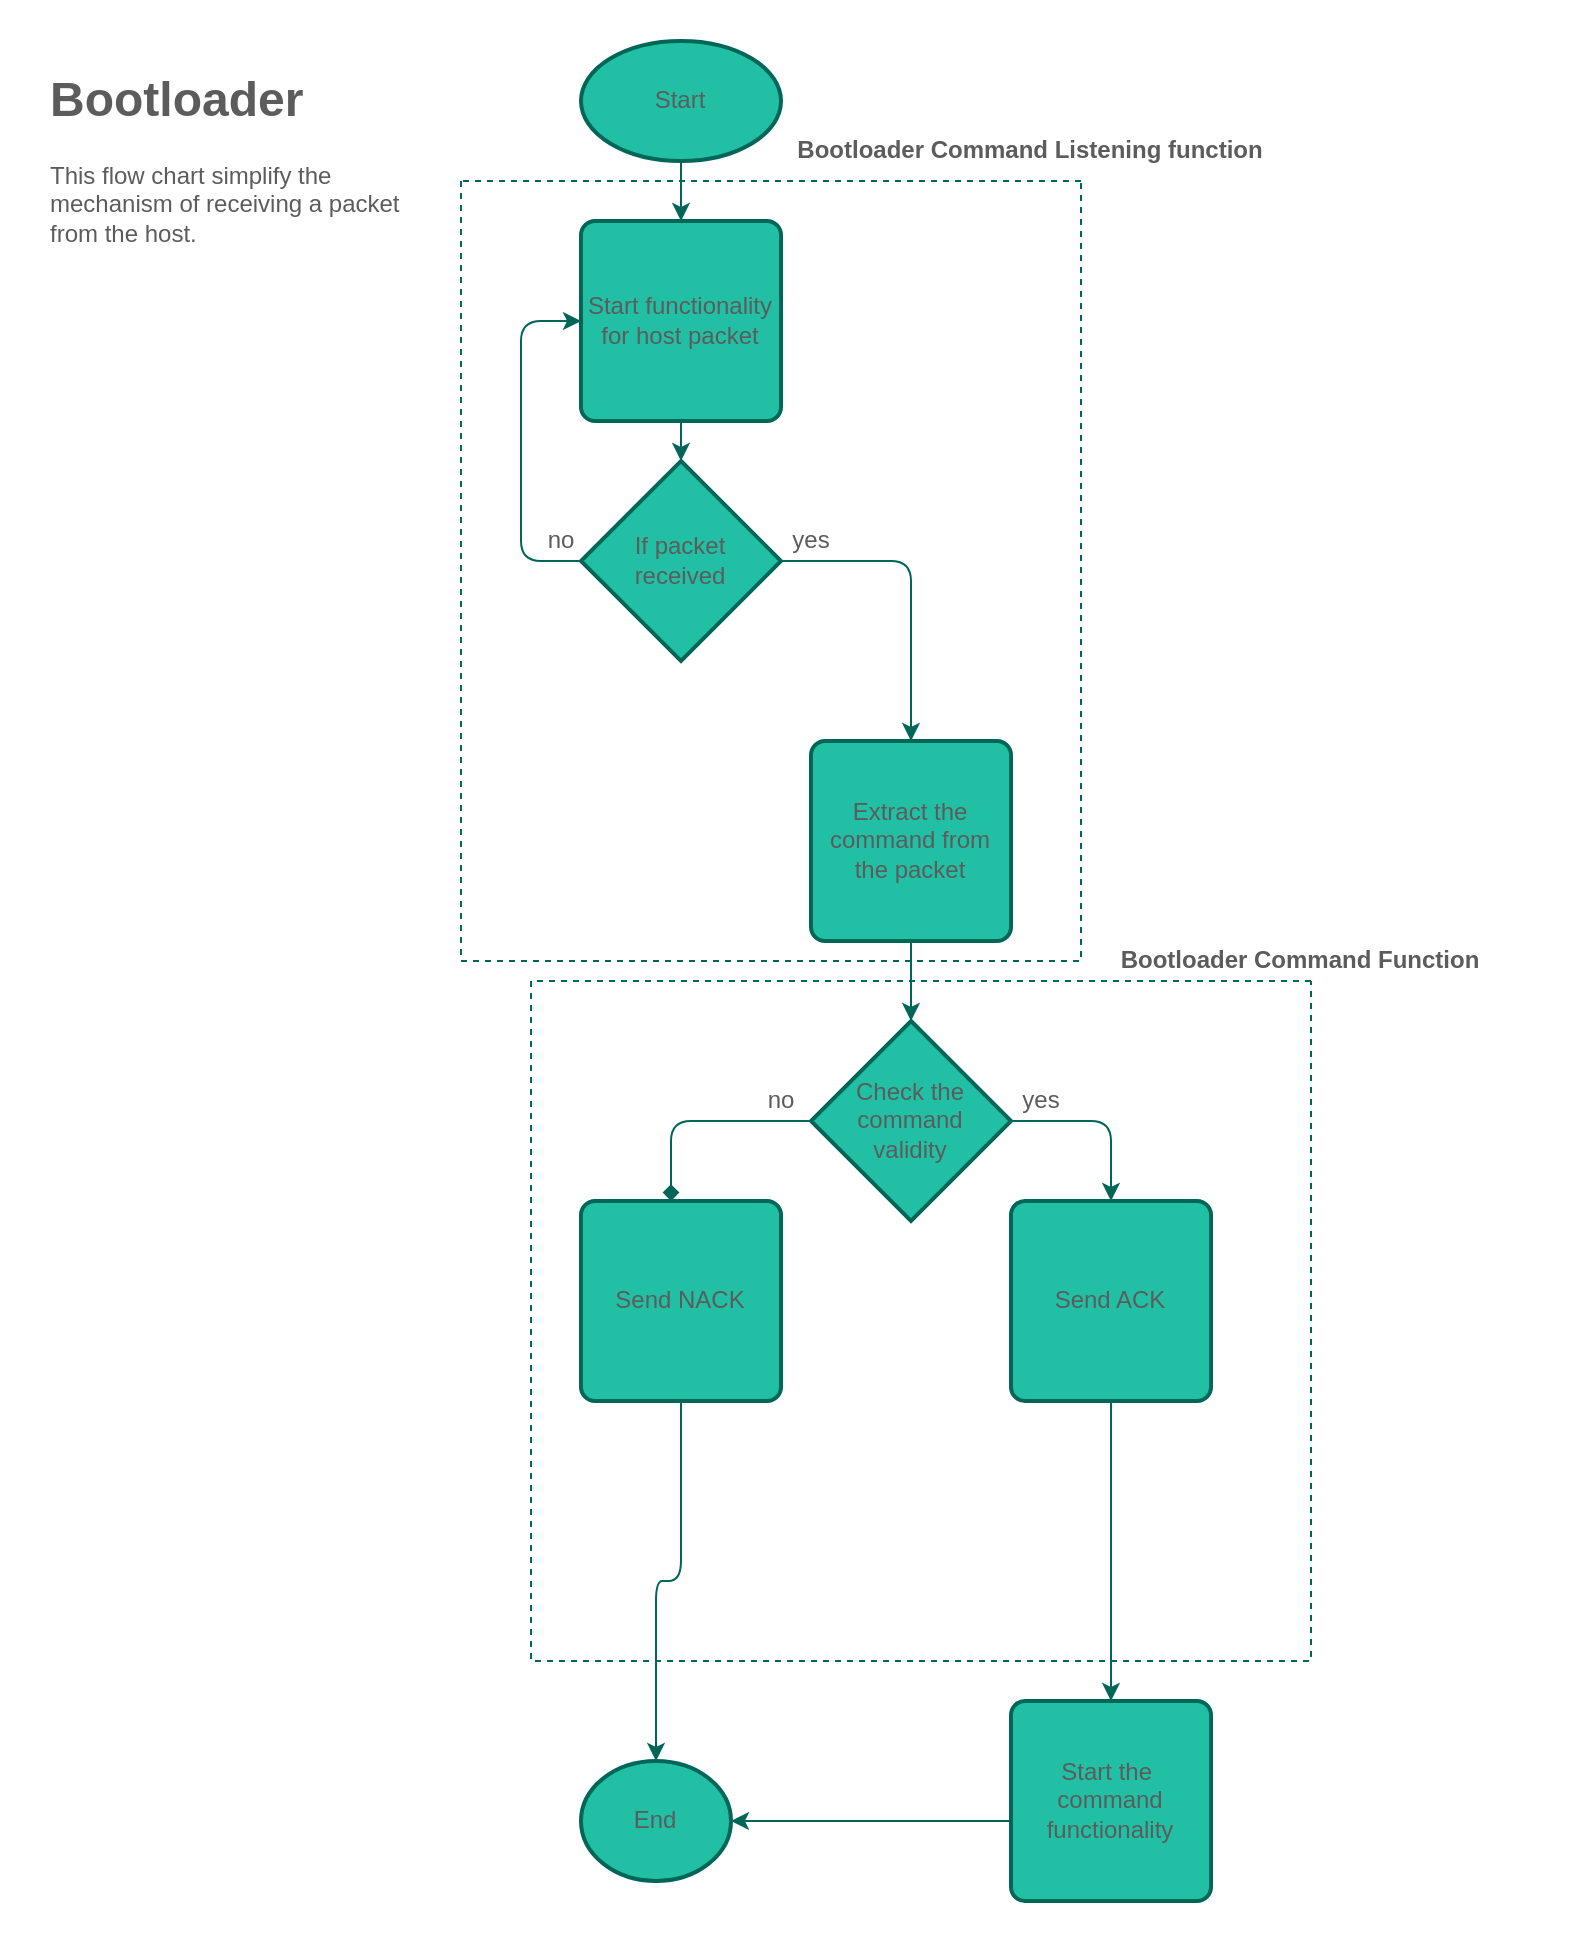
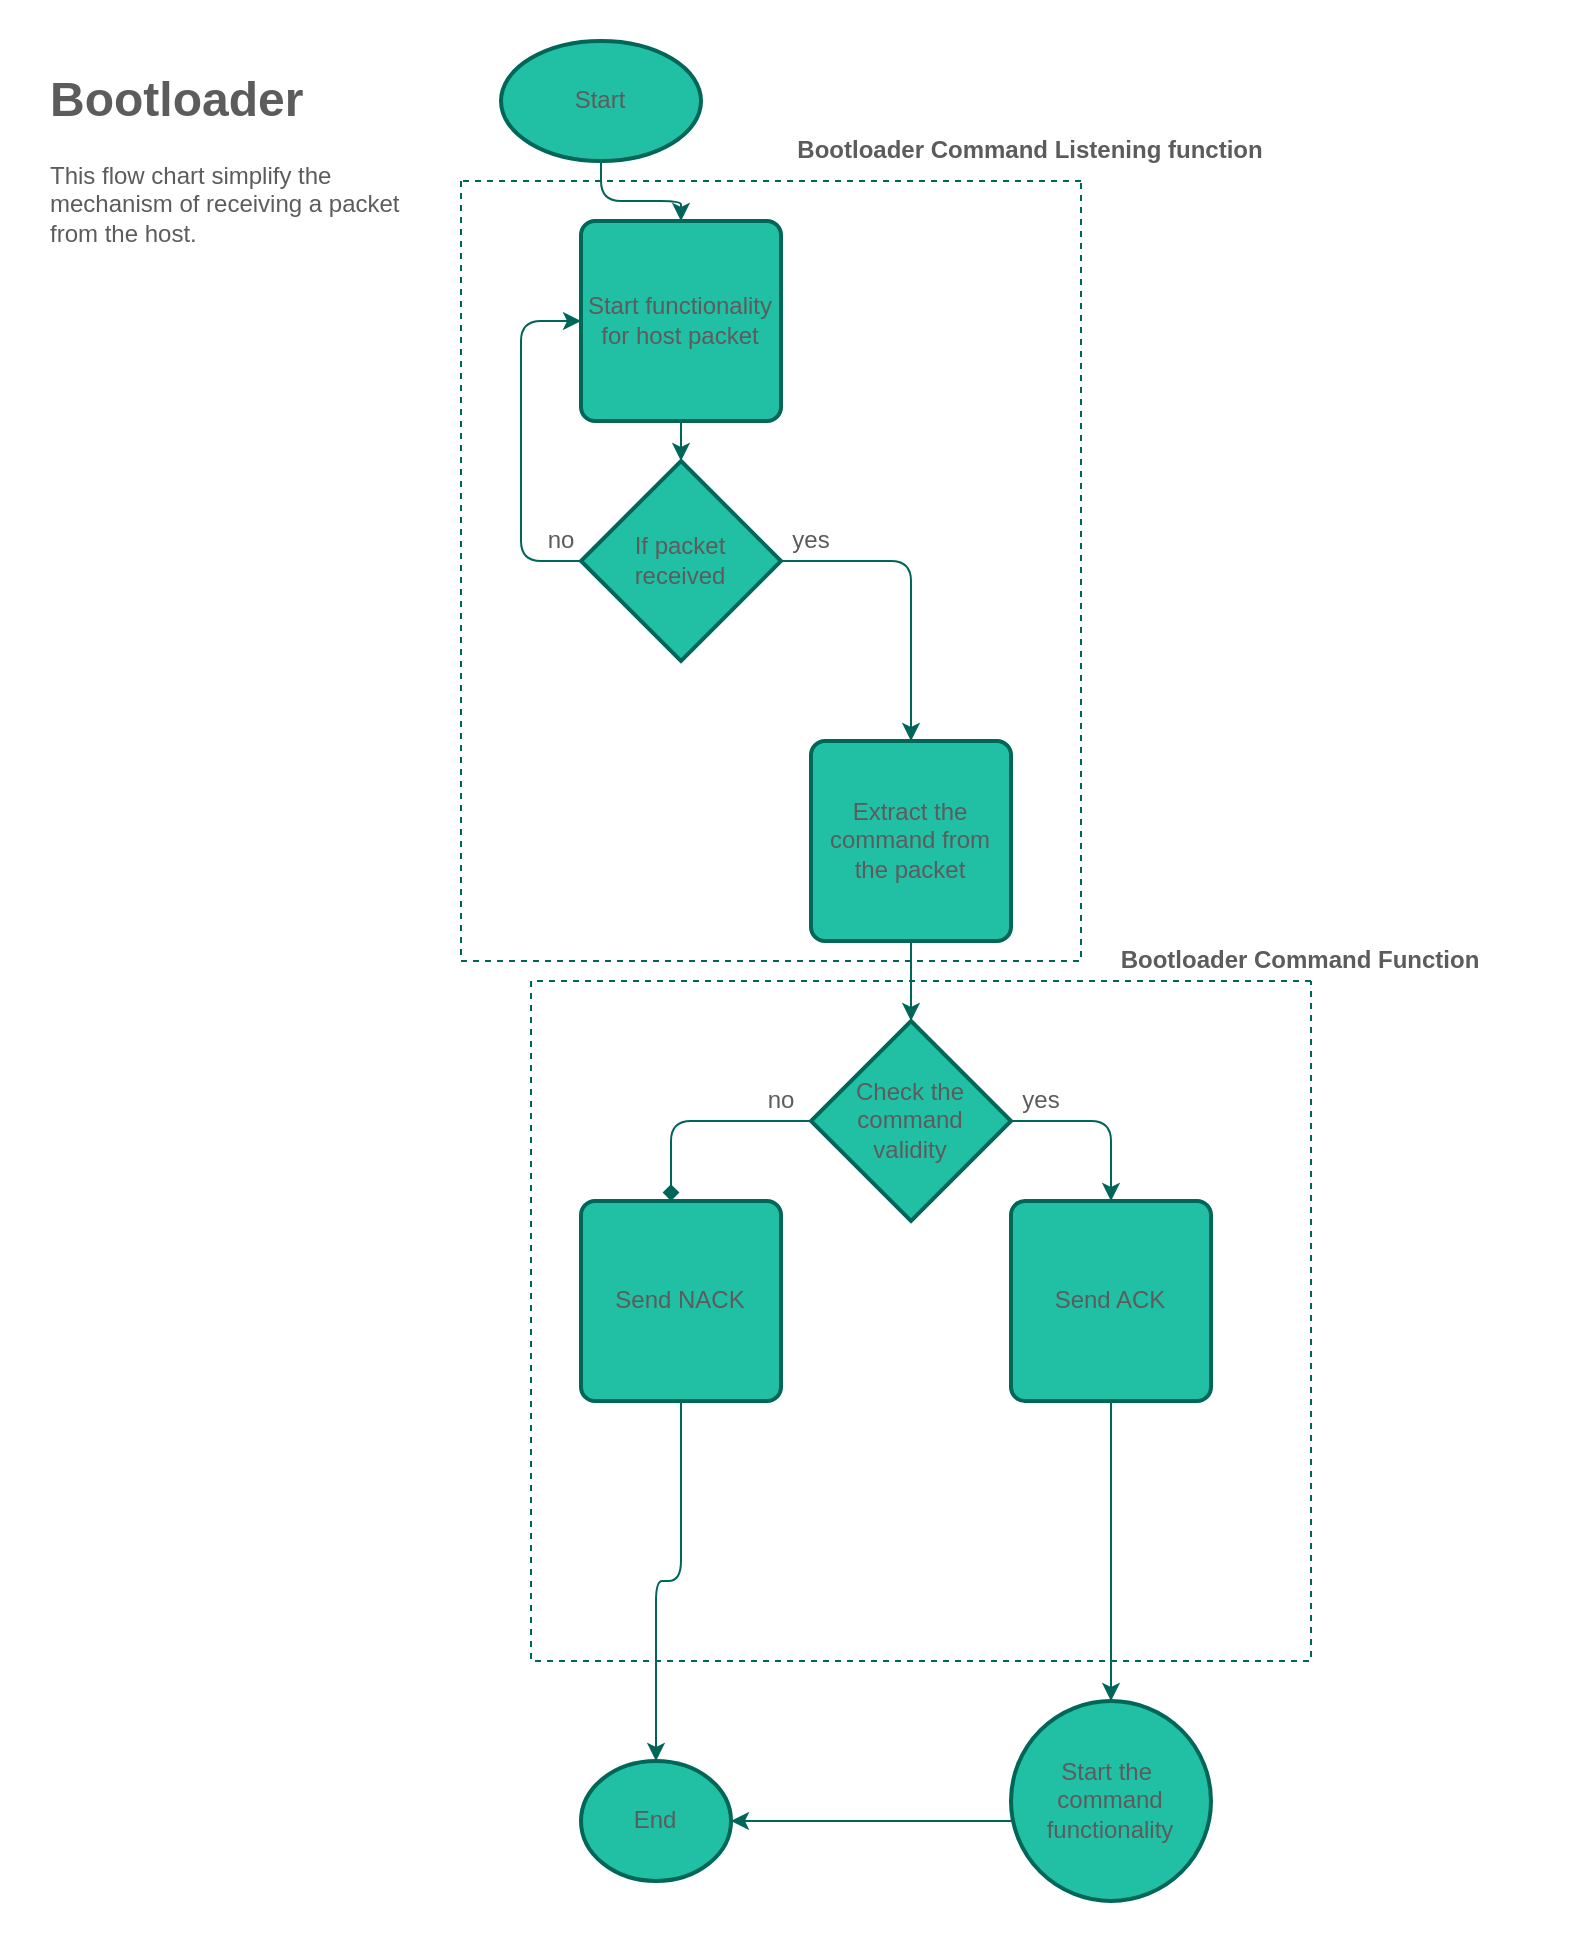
  <mxCell id="0" />
  <mxCell id="1" parent="0" />
  <mxCell id="2" value="" style="edgeStyle=orthogonalEdgeStyle;rounded=1;orthogonalLoop=1;jettySize=auto;html=1;strokeColor=#006658;fontColor=#5C5C5C;" edge="1" parent="1" source="3" target="5"><mxGeometry relative="1" as="geometry" /></mxCell>
- <mxCell id="3" value="Start" style="strokeWidth=2;html=1;shape=mxgraph.flowchart.start_1;whiteSpace=wrap;fillColor=#21C0A5;strokeColor=#006658;fontColor=#5C5C5C;rounded=1;" vertex="1" parent="1"><mxGeometry x="290" y="20" width="100" height="60" as="geometry" /></mxCell>
+ <mxCell id="3" value="Start" style="strokeWidth=2;html=1;shape=mxgraph.flowchart.start_1;whiteSpace=wrap;fillColor=#21C0A5;strokeColor=#006658;fontColor=#5C5C5C;rounded=1;" vertex="1" parent="1"><mxGeometry x="250" y="20" width="100" height="60" as="geometry" /></mxCell>
  <mxCell id="4" value="" style="edgeStyle=orthogonalEdgeStyle;rounded=1;orthogonalLoop=1;jettySize=auto;html=1;strokeColor=#006658;fontColor=#5C5C5C;" edge="1" parent="1" source="5" target="13"><mxGeometry relative="1" as="geometry" /></mxCell>
  <mxCell id="5" value="Start functionality for host packet" style="rounded=1;whiteSpace=wrap;html=1;absoluteArcSize=1;arcSize=14;strokeWidth=2;fillColor=#21C0A5;strokeColor=#006658;fontColor=#5C5C5C;" vertex="1" parent="1"><mxGeometry x="290" y="110" width="100" height="100" as="geometry" /></mxCell>
  <mxCell id="6" style="edgeStyle=orthogonalEdgeStyle;rounded=1;orthogonalLoop=1;jettySize=auto;html=1;entryX=0.5;entryY=0;entryDx=0;entryDy=0;strokeColor=#006658;fontColor=#5C5C5C;" edge="1" parent="1" source="8" target="16"><mxGeometry relative="1" as="geometry"><Array as="points"><mxPoint x="555" y="560" /></Array></mxGeometry></mxCell>
  <mxCell id="7" style="edgeStyle=orthogonalEdgeStyle;rounded=1;orthogonalLoop=1;jettySize=auto;html=1;entryX=0.45;entryY=0;entryDx=0;entryDy=0;entryPerimeter=0;strokeColor=#006658;fontColor=#5C5C5C;endArrow=diamond;" edge="1" parent="1" source="8" target="19"><mxGeometry relative="1" as="geometry" /></mxCell>
  <mxCell id="8" value="Check the command &lt;br&gt;validity" style="strokeWidth=2;html=1;shape=mxgraph.flowchart.decision;whiteSpace=wrap;fillColor=#21C0A5;strokeColor=#006658;fontColor=#5C5C5C;rounded=1;" vertex="1" parent="1"><mxGeometry x="405" y="510" width="100" height="100" as="geometry" /></mxCell>
  <mxCell id="9" value="" style="edgeStyle=orthogonalEdgeStyle;rounded=1;orthogonalLoop=1;jettySize=auto;html=1;strokeColor=#006658;fontColor=#5C5C5C;" edge="1" parent="1" source="10" target="8"><mxGeometry relative="1" as="geometry" /></mxCell>
  <mxCell id="10" value="Extract the command from the packet" style="rounded=1;whiteSpace=wrap;html=1;absoluteArcSize=1;arcSize=14;strokeWidth=2;fillColor=#21C0A5;strokeColor=#006658;fontColor=#5C5C5C;" vertex="1" parent="1"><mxGeometry x="405" y="370" width="100" height="100" as="geometry" /></mxCell>
  <mxCell id="11" style="edgeStyle=orthogonalEdgeStyle;rounded=1;orthogonalLoop=1;jettySize=auto;html=1;entryX=0;entryY=0.5;entryDx=0;entryDy=0;strokeColor=#006658;fontColor=#5C5C5C;" edge="1" parent="1" source="13" target="5"><mxGeometry relative="1" as="geometry"><Array as="points"><mxPoint x="260" y="280" /><mxPoint x="260" y="160" /></Array></mxGeometry></mxCell>
  <mxCell id="12" style="edgeStyle=orthogonalEdgeStyle;rounded=1;orthogonalLoop=1;jettySize=auto;html=1;entryX=0.5;entryY=0;entryDx=0;entryDy=0;fontColor=#5C5C5C;strokeColor=#006658;fillColor=#21C0A5;" edge="1" parent="1" source="13" target="10"><mxGeometry relative="1" as="geometry" /></mxCell>
  <mxCell id="13" value="If packet &lt;br&gt;received" style="strokeWidth=2;html=1;shape=mxgraph.flowchart.decision;whiteSpace=wrap;fillColor=#21C0A5;strokeColor=#006658;fontColor=#5C5C5C;rounded=1;" vertex="1" parent="1"><mxGeometry x="290" y="230" width="100" height="100" as="geometry" /></mxCell>
  <mxCell id="14" value="no" style="text;html=1;align=center;verticalAlign=middle;resizable=0;points=[];autosize=1;strokeColor=none;fillColor=none;fontColor=#5C5C5C;rounded=1;" vertex="1" parent="1"><mxGeometry x="265" y="260" width="30" height="20" as="geometry" /></mxCell>
  <mxCell id="15" value="" style="edgeStyle=orthogonalEdgeStyle;rounded=1;orthogonalLoop=1;jettySize=auto;html=1;fontColor=#5C5C5C;strokeColor=#006658;fillColor=#21C0A5;" edge="1" parent="1" source="16" target="29"><mxGeometry relative="1" as="geometry" /></mxCell>
  <mxCell id="16" value="Send ACK" style="rounded=1;whiteSpace=wrap;html=1;absoluteArcSize=1;arcSize=14;strokeWidth=2;fillColor=#21C0A5;strokeColor=#006658;fontColor=#5C5C5C;" vertex="1" parent="1"><mxGeometry x="505" y="600" width="100" height="100" as="geometry" /></mxCell>
  <mxCell id="17" value="End" style="strokeWidth=2;html=1;shape=mxgraph.flowchart.start_1;whiteSpace=wrap;fillColor=#21C0A5;strokeColor=#006658;fontColor=#5C5C5C;rounded=1;" vertex="1" parent="1"><mxGeometry x="290" y="880" width="75" height="60" as="geometry" /></mxCell>
  <mxCell id="18" style="edgeStyle=orthogonalEdgeStyle;rounded=1;orthogonalLoop=1;jettySize=auto;html=1;fontColor=#5C5C5C;strokeColor=#006658;fillColor=#21C0A5;" edge="1" parent="1" source="19" target="17"><mxGeometry relative="1" as="geometry" /></mxCell>
  <mxCell id="19" value="Send NACK" style="rounded=1;whiteSpace=wrap;html=1;absoluteArcSize=1;arcSize=14;strokeWidth=2;fillColor=#21C0A5;strokeColor=#006658;fontColor=#5C5C5C;" vertex="1" parent="1"><mxGeometry x="290" y="600" width="100" height="100" as="geometry" /></mxCell>
  <mxCell id="20" value="yes" style="text;html=1;align=center;verticalAlign=middle;resizable=0;points=[];autosize=1;strokeColor=none;fillColor=none;fontColor=#5C5C5C;rounded=1;" vertex="1" parent="1"><mxGeometry x="505" y="540" width="30" height="20" as="geometry" /></mxCell>
  <mxCell id="21" value="no" style="text;html=1;align=center;verticalAlign=middle;resizable=0;points=[];autosize=1;strokeColor=none;fillColor=none;fontColor=#5C5C5C;rounded=1;" vertex="1" parent="1"><mxGeometry x="375" y="540" width="30" height="20" as="geometry" /></mxCell>
  <mxCell id="22" value="" style="endArrow=none;dashed=1;html=1;rounded=1;fontColor=#5C5C5C;strokeColor=#006658;fillColor=#21C0A5;" edge="1" parent="1"><mxGeometry width="50" height="50" relative="1" as="geometry"><mxPoint x="405" y="560" as="sourcePoint" /><mxPoint x="455" y="510" as="targetPoint" /></mxGeometry></mxCell>
  <mxCell id="23" value="" style="endArrow=none;dashed=1;html=1;rounded=1;fontColor=#5C5C5C;strokeColor=#006658;fillColor=#21C0A5;" edge="1" parent="1"><mxGeometry width="50" height="50" relative="1" as="geometry"><mxPoint x="405" y="560" as="sourcePoint" /><mxPoint x="455" y="510" as="targetPoint" /></mxGeometry></mxCell>
  <mxCell id="24" value="" style="endArrow=none;dashed=1;html=1;rounded=1;fontColor=#5C5C5C;strokeColor=#006658;fillColor=#21C0A5;" edge="1" parent="1"><mxGeometry width="50" height="50" relative="1" as="geometry"><mxPoint x="405" y="560" as="sourcePoint" /><mxPoint x="455" y="510" as="targetPoint" /></mxGeometry></mxCell>
  <mxCell id="25" value="" style="endArrow=none;dashed=1;html=1;rounded=1;fontColor=#5C5C5C;strokeColor=#006658;fillColor=#21C0A5;" edge="1" parent="1"><mxGeometry width="50" height="50" relative="1" as="geometry"><mxPoint x="405" y="560" as="sourcePoint" /><mxPoint x="455" y="510" as="targetPoint" /></mxGeometry></mxCell>
  <mxCell id="26" value="" style="swimlane;startSize=0;rounded=1;fontColor=#5C5C5C;strokeColor=#006658;fillColor=#21C0A5;shadow=0;glass=0;sketch=0;dashed=1;strokeWidth=1;perimeterSpacing=1;" vertex="1" parent="1"><mxGeometry x="230" y="90" width="310" height="390" as="geometry"><mxRectangle x="280" y="390" width="50" height="40" as="alternateBounds" /></mxGeometry></mxCell>
  <mxCell id="27" value="yes" style="text;html=1;align=center;verticalAlign=middle;resizable=0;points=[];autosize=1;strokeColor=none;fillColor=none;fontColor=#5C5C5C;rounded=1;" vertex="1" parent="26"><mxGeometry x="160" y="170" width="30" height="20" as="geometry" /></mxCell>
  <mxCell id="28" value="" style="swimlane;startSize=0;rounded=1;fontColor=#5C5C5C;strokeColor=#006658;fillColor=#21C0A5;shadow=0;glass=0;sketch=0;dashed=1;strokeWidth=1;perimeterSpacing=1;" vertex="1" parent="1"><mxGeometry x="265" y="490" width="390" height="340" as="geometry"><mxRectangle x="280" y="390" width="50" height="40" as="alternateBounds" /></mxGeometry></mxCell>
- <mxCell id="29" value="Start the&amp;nbsp;&lt;br&gt;command functionality" style="rounded=1;whiteSpace=wrap;html=1;absoluteArcSize=1;arcSize=14;strokeWidth=2;fillColor=#21C0A5;strokeColor=#006658;fontColor=#5C5C5C;" vertex="1" parent="28"><mxGeometry x="240" y="360" width="100" height="100" as="geometry" /></mxCell>
+ <mxCell id="29" value="Start the&amp;nbsp;&lt;br&gt;command functionality" style="ellipse;whiteSpace=wrap;html=1;absoluteArcSize=1;arcSize=14;strokeWidth=2;fillColor=#21C0A5;strokeColor=#006658;fontColor=#5C5C5C;" vertex="1" parent="28"><mxGeometry x="240" y="360" width="100" height="100" as="geometry" /></mxCell>
  <mxCell id="30" style="edgeStyle=orthogonalEdgeStyle;rounded=1;orthogonalLoop=1;jettySize=auto;html=1;entryX=1;entryY=0.5;entryDx=0;entryDy=0;entryPerimeter=0;fontColor=#5C5C5C;strokeColor=#006658;fillColor=#21C0A5;" edge="1" parent="1" source="29" target="17"><mxGeometry relative="1" as="geometry"><Array as="points"><mxPoint x="555" y="910" /></Array></mxGeometry></mxCell>
  <mxCell id="31" value="&lt;h1&gt;Bootloader&lt;/h1&gt;&lt;p&gt;This flow chart simplify the mechanism of receiving a packet from the host.&lt;/p&gt;" style="text;html=1;strokeColor=none;fillColor=none;spacing=5;spacingTop=-20;whiteSpace=wrap;overflow=hidden;rounded=0;sketch=0;fontColor=#5C5C5C;" vertex="1" parent="1"><mxGeometry x="20" y="30" width="190" height="120" as="geometry" /></mxCell>
  <mxCell id="32" value="Bootloader Command Function" style="text;html=1;strokeColor=none;fillColor=none;align=center;verticalAlign=middle;whiteSpace=wrap;rounded=0;sketch=0;fontColor=#5C5C5C;fontStyle=1" vertex="1" parent="1"><mxGeometry x="535" y="470" width="230" height="20" as="geometry" /></mxCell>
  <mxCell id="33" value="Bootloader Command Listening function" style="text;html=1;strokeColor=none;fillColor=none;align=center;verticalAlign=middle;whiteSpace=wrap;rounded=0;sketch=0;fontColor=#5C5C5C;fontStyle=1" vertex="1" parent="1"><mxGeometry x="390" y="60" width="250" height="30" as="geometry" /></mxCell>
